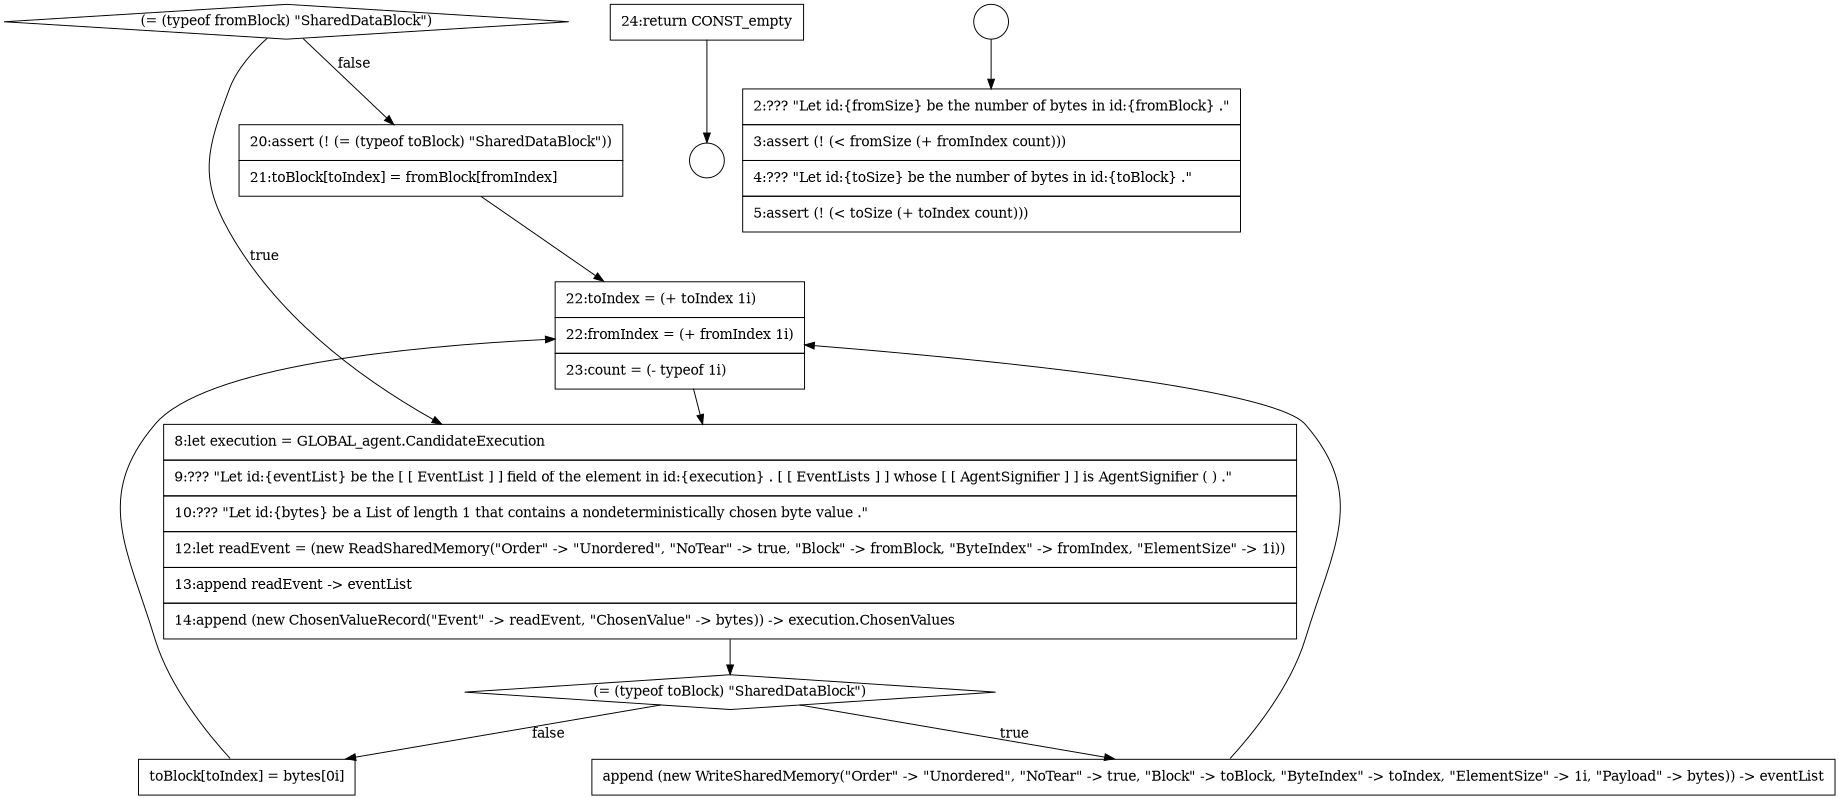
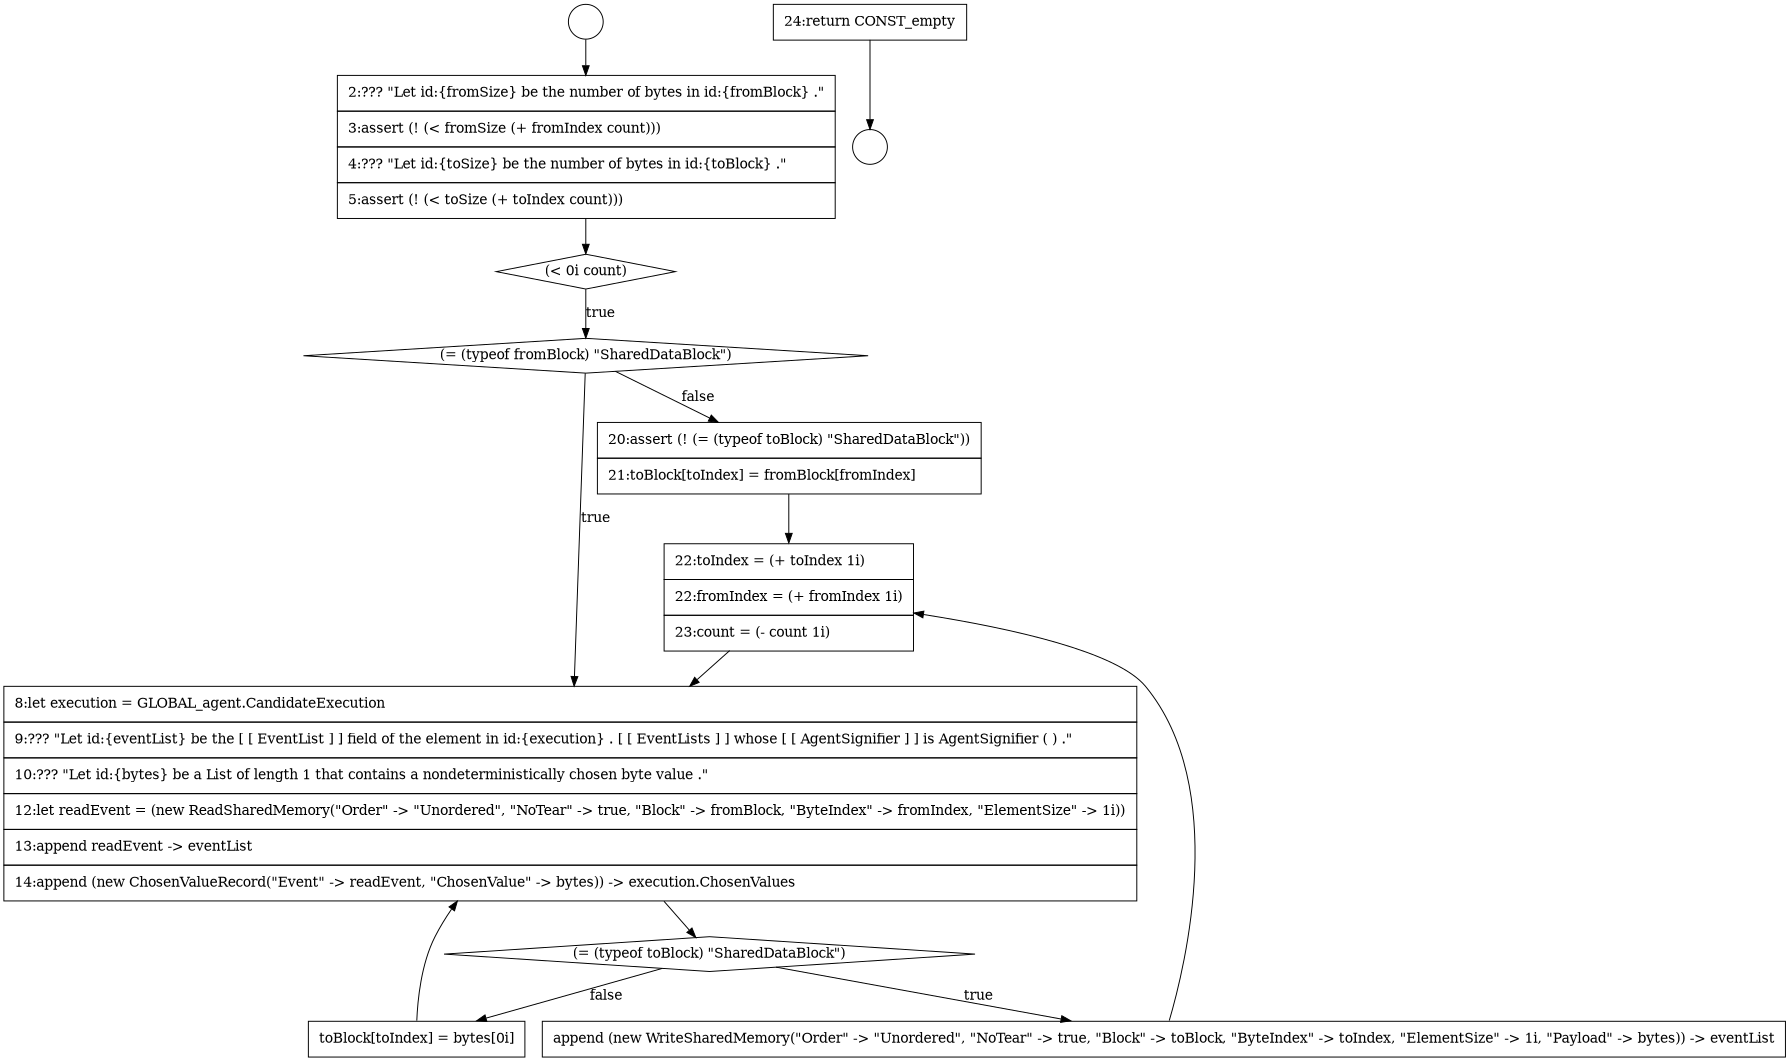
  digraph {
    node [color=black fillcolor=white shape=none style=filled margin=0]
    edge [color=black]
+   n1 [label=<<font color="black">(&lt; 0i count)</font>> shape=diamond margin=""]
    n2 [label=<<font color="black">(= (typeof fromBlock) &quot;SharedDataBlock&quot;)</font>> shape=diamond margin=""]
    n3 [label=<<font color="black">     <table border="0" cellborder="1" cellspacing="0" cellpadding="10">       <tr><td align="left">20:assert (! (= (typeof toBlock) &quot;SharedDataBlock&quot;))</td></tr>       <tr><td align="left">21:toBlock[toIndex] = fromBlock[fromIndex]</td></tr>     </table>   </font>>]
    n4 [label=<<font color="black">     <table border="0" cellborder="1" cellspacing="0" cellpadding="10">       <tr><td align="left">8:let execution = GLOBAL_agent.CandidateExecution</td></tr>       <tr><td align="left">9:??? &quot;Let id:{eventList} be the [ [ EventList ] ] field of the element in id:{execution} . [ [ EventLists ] ] whose [ [ AgentSignifier ] ] is AgentSignifier ( ) .&quot;</td></tr>       <tr><td align="left">10:??? &quot;Let id:{bytes} be a List of length 1 that contains a nondeterministically chosen byte value .&quot;</td></tr>       <tr><td align="left">12:let readEvent = (new ReadSharedMemory(&quot;Order&quot; -&gt; &quot;Unordered&quot;, &quot;NoTear&quot; -&gt; true, &quot;Block&quot; -&gt; fromBlock, &quot;ByteIndex&quot; -&gt; fromIndex, &quot;ElementSize&quot; -&gt; 1i))</td></tr>       <tr><td align="left">13:append readEvent -&gt; eventList</td></tr>       <tr><td align="left">14:append (new ChosenValueRecord(&quot;Event&quot; -&gt; readEvent, &quot;ChosenValue&quot; -&gt; bytes)) -&gt; execution.ChosenValues</td></tr>     </table>   </font>>]
    n5 [label=<<font color="black">     <table border="0" cellborder="1" cellspacing="0" cellpadding="10">       <tr><td align="left">24:return CONST_empty</td></tr>     </table>   </font>>]
    n6 [label=" " shape=circle margin=""]
-   n7 [label=<<font color="black">     <table border="0" cellborder="1" cellspacing="0" cellpadding="10">       <tr><td align="left">22:toIndex = (+ toIndex 1i)</td></tr>       <tr><td align="left">22:fromIndex = (+ fromIndex 1i)</td></tr>       <tr><td align="left">23:count = (- typeof 1i)</td></tr>     </table>   </font>>]
+   n7 [label=<<font color="black">     <table border="0" cellborder="1" cellspacing="0" cellpadding="10">       <tr><td align="left">22:toIndex = (+ toIndex 1i)</td></tr>       <tr><td align="left">22:fromIndex = (+ fromIndex 1i)</td></tr>       <tr><td align="left">23:count = (- count 1i)</td></tr>     </table>   </font>>]
    n8 [label=<<font color="black">(= (typeof toBlock) &quot;SharedDataBlock&quot;)</font>> shape=diamond margin=""]
    n9 [label=<<font color="black">     <table border="0" cellborder="1" cellspacing="0" cellpadding="10">       <tr><td align="left">toBlock[toIndex] = bytes[0i]</td></tr>     </table>   </font>>]
    n10 [label=<<font color="black">     <table border="0" cellborder="1" cellspacing="0" cellpadding="10">       <tr><td align="left">append (new WriteSharedMemory(&quot;Order&quot; -&gt; &quot;Unordered&quot;, &quot;NoTear&quot; -&gt; true, &quot;Block&quot; -&gt; toBlock, &quot;ByteIndex&quot; -&gt; toIndex, &quot;ElementSize&quot; -&gt; 1i, &quot;Payload&quot; -&gt; bytes)) -&gt; eventList</td></tr>     </table>   </font>>]
    n11 [label=" " shape=circle margin=""]
    n12 [label=<<font color="black">     <table border="0" cellborder="1" cellspacing="0" cellpadding="10">       <tr><td align="left">2:??? &quot;Let id:{fromSize} be the number of bytes in id:{fromBlock} .&quot;</td></tr>       <tr><td align="left">3:assert (! (&lt; fromSize (+ fromIndex count)))</td></tr>       <tr><td align="left">4:??? &quot;Let id:{toSize} be the number of bytes in id:{toBlock} .&quot;</td></tr>       <tr><td align="left">5:assert (! (&lt; toSize (+ toIndex count)))</td></tr>     </table>   </font>>]
+   n1 -> n2 [label=<<font color="black">true</font>>]
    n2 -> n3 [label=<<font color="black">false</font>>]
    n2 -> n4 [label=<<font color="black">true</font>>]
    n3 -> n7
    n4 -> n8
    n5 -> n6
    n7 -> n4
    n8 -> n9 [label=<<font color="black">false</font>>]
    n8 -> n10 [label=<<font color="black">true</font>>]
-   n9 -> n7
+   n9 -> n4
    n10 -> n7
    n11 -> n12
+   n12 -> n1
  }
